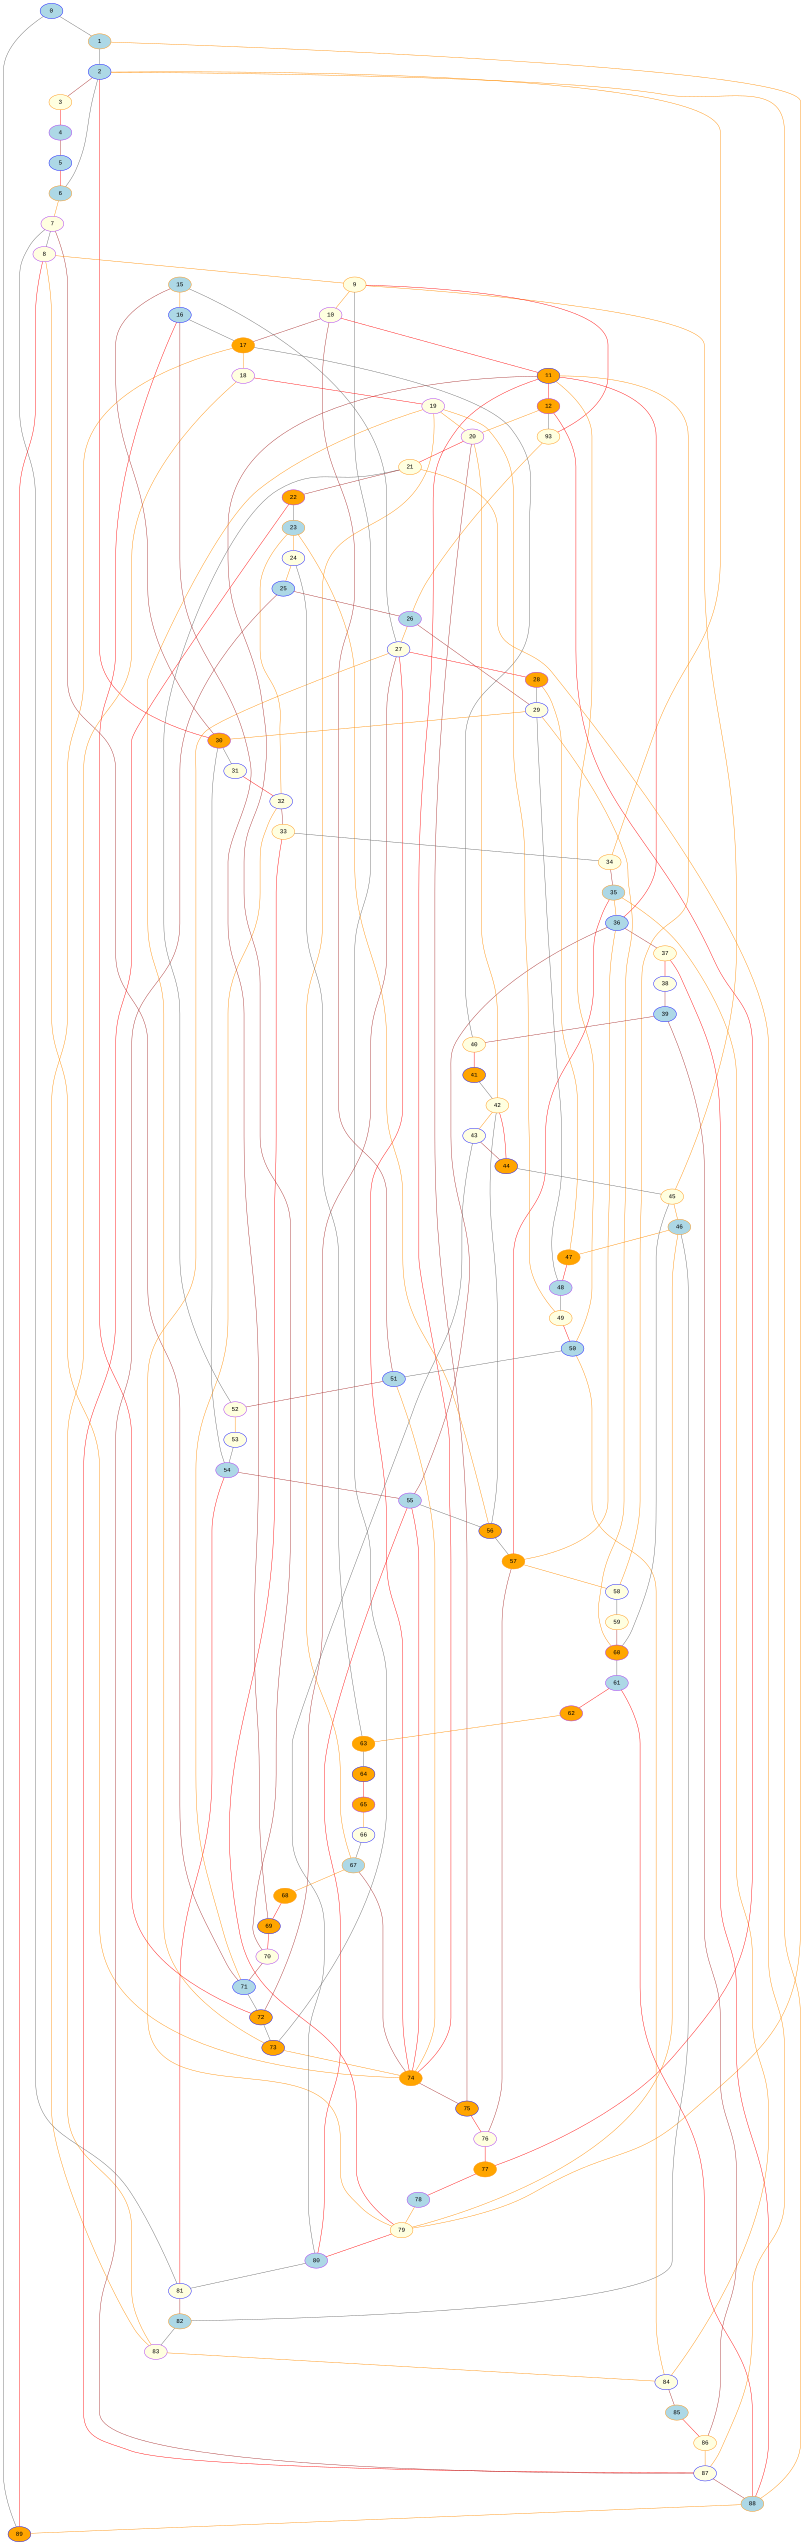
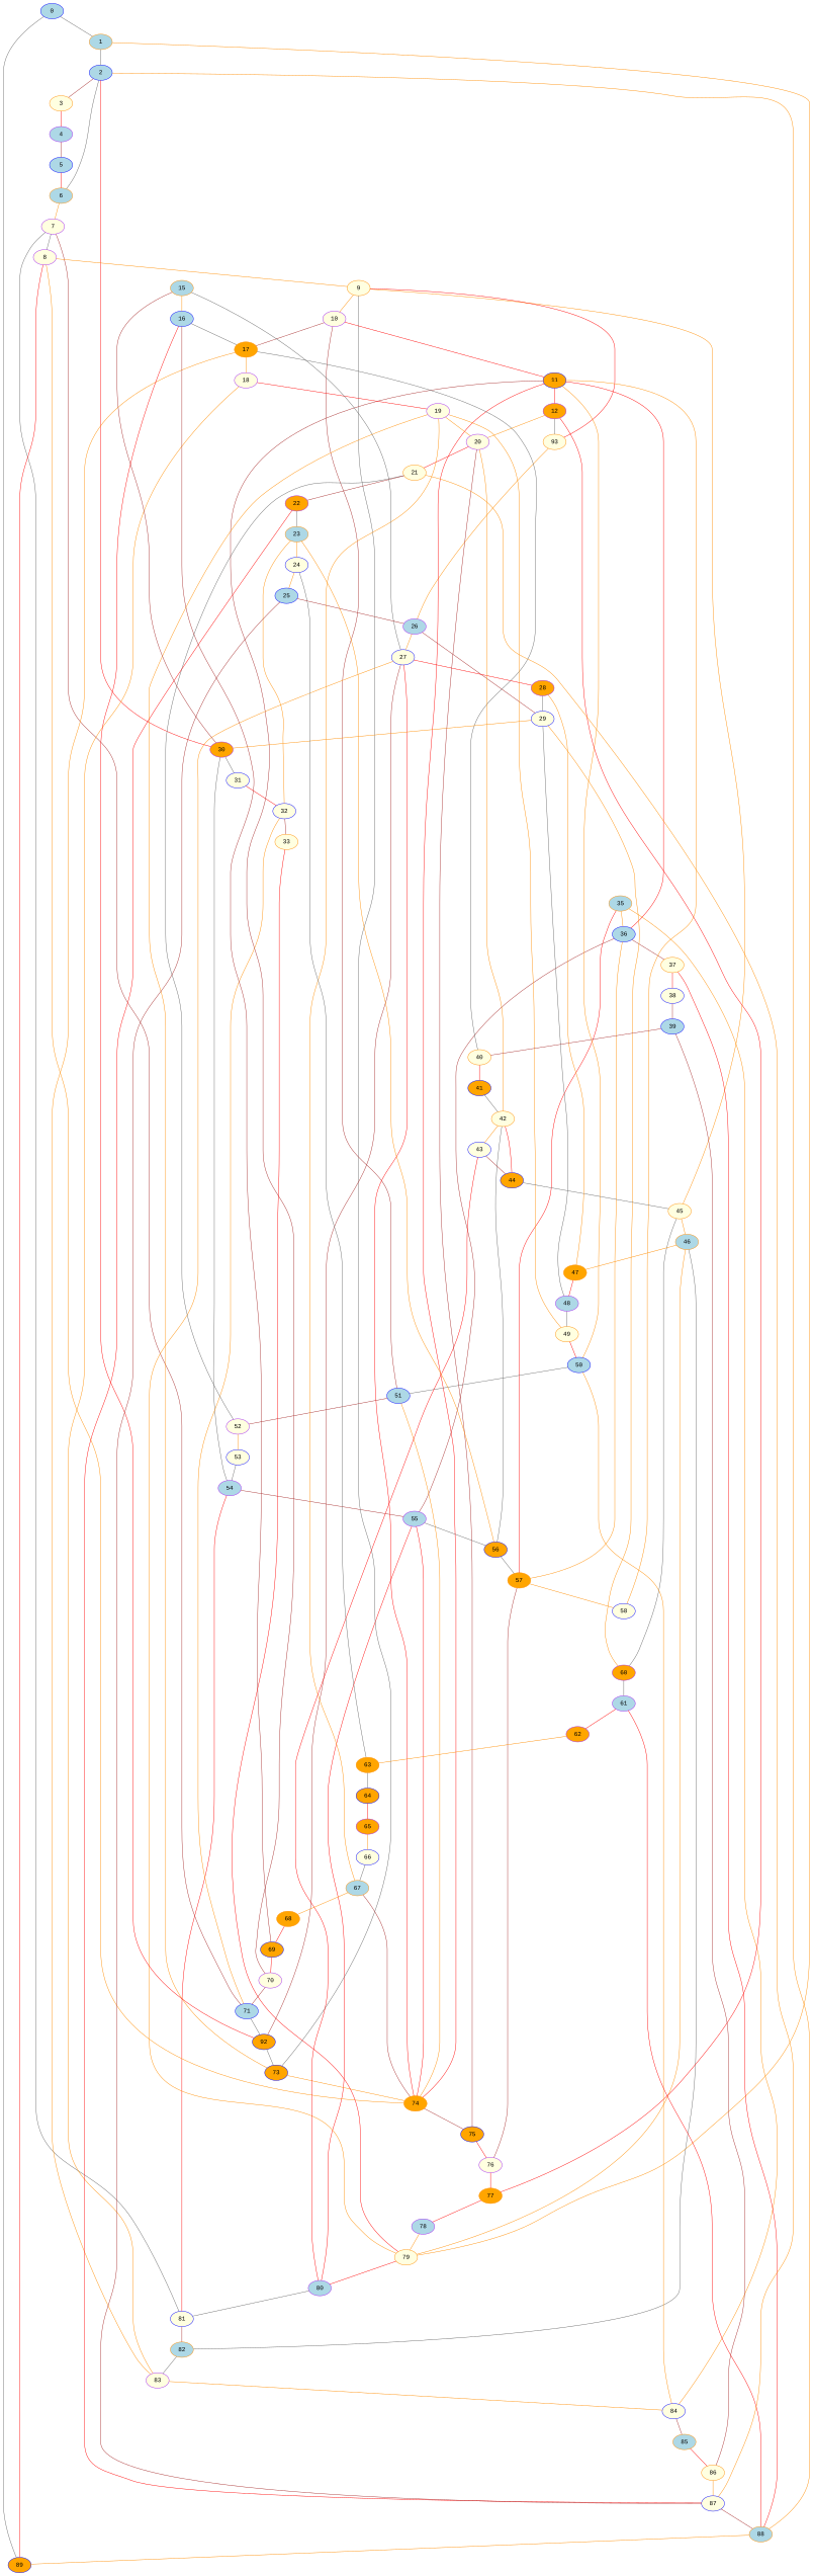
  graph {
    fontname="Liberation Mono"
    node [color=blue fillcolor=lightyellow fontname="Liberation Mono" style=filled]
    edge [color=darkorange fontname="Liberation Mono"]
    0 [fillcolor=lightblue]
    1 [color=darkorange fillcolor=lightblue]
    89 [fillcolor=orange]
    2 [fillcolor=lightblue]
    79 [color=darkorange]
    3 [color=darkorange]
-   34 [color=darkorange]
    88 [color=darkorange fillcolor=lightblue]
    30 [color=purple fillcolor=orange]
    6 [color=darkorange fillcolor=lightblue]
    80 [color=purple fillcolor=lightblue]
    4 [color=purple fillcolor=lightblue]
    35 [color=darkorange fillcolor=lightblue]
    31
    54 [color=purple fillcolor=lightblue]
    7 [color=purple]
    81
    5 [fillcolor=lightblue]
    36 [fillcolor=lightblue]
    84
    57 [color=darkorange fillcolor=orange]
    32
    55 [color=purple fillcolor=lightblue]
    8 [color=purple]
    71 [fillcolor=lightblue]
    9 [color=darkorange]
    74 [color=darkorange fillcolor=orange]
    82 [color=darkorange fillcolor=lightblue]
-   72 [fillcolor=orange]
+   72 [fillcolor=orange label=92]
    10 [color=purple]
    45 [color=darkorange]
    73 [fillcolor=orange]
    n33 [color=darkorange label=93]
    75 [fillcolor=orange]
    83 [color=purple]
    11 [fillcolor=orange]
    17 [color=darkorange fillcolor=orange]
    51 [fillcolor=lightblue]
    60 [color=purple fillcolor=orange]
    46 [color=darkorange fillcolor=lightblue]
    26 [color=purple fillcolor=lightblue]
    76 [color=purple]
    12 [color=purple fillcolor=orange]
    50 [fillcolor=lightblue]
    58
    70 [color=purple]
    18 [color=purple]
    40 [color=darkorange]
    52 [color=purple]
    61 [color=purple fillcolor=lightblue]
    47 [color=darkorange fillcolor=orange]
    27
    29
    77 [color=darkorange fillcolor=orange]
    20 [color=purple]
    37 [color=darkorange]
-   59 [color=darkorange]
    19 [color=purple]
    41 [fillcolor=orange]
    53
    78 [color=purple fillcolor=lightblue]
    21 [color=darkorange]
    42 [color=darkorange]
    85 [color=darkorange fillcolor=lightblue]
    38
    56 [fillcolor=orange]
    22 [color=purple fillcolor=orange]
    87
    43
    44 [fillcolor=orange]
    15 [color=darkorange fillcolor=lightblue]
    16 [fillcolor=lightblue]
    28 [color=purple fillcolor=orange]
    48 [color=purple fillcolor=lightblue]
    69 [fillcolor=orange]
    67 [color=darkorange fillcolor=lightblue]
    49 [color=darkorange]
    68 [color=darkorange fillcolor=orange]
    23 [color=darkorange fillcolor=lightblue]
    24
    25 [fillcolor=lightblue]
    63 [color=darkorange fillcolor=orange]
    33 [color=darkorange]
    64 [fillcolor=orange]
    65 [color=purple fillcolor=orange]
    62 [color=purple fillcolor=orange]
    86 [color=darkorange]
    39 [fillcolor=lightblue]
    66
    0 -- 1 [color=gray40]
    0 -- 89 [color=gray40]
    1 -- 2 [color=gray40]
    1 -- 79
    2 -- 3 [color=brown]
-   2 -- 34
    2 -- 88
    2 -- 30 [color=red]
    2 -- 6 [color=gray40]
    79 -- 80 [color=red]
    3 -- 4 [color=red]
-   34 -- 35 [color=brown]
    88 -- 89
    30 -- 31 [color=gray40]
    30 -- 54 [color=gray40]
    6 -- 7
    80 -- 81 [color=gray40]
    4 -- 5 [color=brown]
    35 -- 36
    35 -- 84
    35 -- 57 [color=red]
    31 -- 32 [color=red]
    54 -- 81 [color=red]
    54 -- 55 [color=brown]
    7 -- 81 [color=gray40]
    7 -- 8 [color=gray40]
    7 -- 71 [color=brown]
    81 -- 82 [color=brown]
    5 -- 6 [color=red]
    36 -- 57
    36 -- 55 [color=brown]
    36 -- 37 [color=brown]
    84 -- 85 [color=brown]
    57 -- 76 [color=brown]
    57 -- 58
    32 -- 71
    32 -- 33 [color=brown]
    55 -- 80 [color=red]
    55 -- 74 [color=red]
    55 -- 56 [color=gray40]
    8 -- 89 [color=red]
    8 -- 9
    8 -- 74
    71 -- 72 [color=gray40]
    9 -- 10
    9 -- 45
    9 -- 73 [color=gray40]
    9 -- n33 [color=red]
    74 -- 75 [color=brown]
    82 -- 83 [color=gray40]
    72 -- 73 [color=gray40]
    10 -- 11 [color=red]
    10 -- 17 [color=brown]
    10 -- 51 [color=brown]
    45 -- 60 [color=gray40]
    45 -- 46
    73 -- 74
    n33 -- 26
    75 -- 76 [color=red]
    83 -- 84
    11 -- 36 [color=red]
    11 -- 74 [color=red]
    11 -- 12 [color=red]
    11 -- 50
    11 -- 58
    11 -- 70 [color=brown]
    17 -- 83
    17 -- 18
    17 -- 40 [color=gray40]
    51 -- 74
    51 -- 52 [color=brown]
    60 -- 61 [color=gray40]
    46 -- 79
    46 -- 82 [color=gray40]
    46 -- 47
    26 -- 27
    26 -- 29 [color=brown]
    76 -- 77 [color=red]
    12 -- n33 [color=gray40]
    12 -- 77 [color=red]
    12 -- 20
    50 -- 84
    50 -- 51 [color=gray40]
-   58 -- 59 [color=gray40]
    70 -- 71 [color=brown]
    18 -- 83
    18 -- 19 [color=red]
    40 -- 41 [color=red]
    52 -- 53
    61 -- 88 [color=red]
    61 -- 62 [color=red]
    47 -- 48 [color=red]
    27 -- 79
    27 -- 74 [color=red]
    27 -- 72 [color=brown]
    27 -- 28 [color=red]
    29 -- 30
    29 -- 60
    29 -- 48 [color=gray40]
    77 -- 78 [color=red]
    20 -- 75 [color=brown]
    20 -- 21 [color=red]
    20 -- 42
    37 -- 88 [color=red]
    37 -- 38 [color=red]
-   59 -- 60 [color=brown]
    19 -- 73
    19 -- 20
    19 -- 67
    19 -- 49
    41 -- 42 [color=gray40]
    53 -- 54 [color=gray40]
    78 -- 79
    21 -- 52 [color=gray40]
    21 -- 22 [color=brown]
    21 -- 87
    42 -- 56 [color=gray40]
    42 -- 43
    42 -- 44 [color=red]
    85 -- 86 [color=red]
    38 -- 39 [color=brown]
    56 -- 57 [color=gray40]
    22 -- 87 [color=red]
    22 -- 23 [color=gray40]
    87 -- 88 [color=brown]
-   43 -- 80 [color=gray40]
+   43 -- 80 [color=red]
    43 -- 44 [color=brown]
    44 -- 45 [color=gray40]
    15 -- 30 [color=brown]
    15 -- 27 [color=gray40]
    15 -- 16
    16 -- 72 [color=red]
    16 -- 17 [color=gray40]
    16 -- 69 [color=brown]
    28 -- 47
    28 -- 29 [color=gray40]
    48 -- 49 [color=gray40]
    69 -- 70 [color=red]
    67 -- 74 [color=brown]
    67 -- 68
    49 -- 50 [color=red]
    68 -- 69 [color=red]
    23 -- 32
    23 -- 56
    23 -- 24
    24 -- 25
    24 -- 63 [color=gray40]
    25 -- 26 [color=brown]
    25 -- 87 [color=brown]
    63 -- 64 [color=gray40]
    33 -- 79 [color=red]
-   33 -- 34 [color=gray40]
    64 -- 65 [color=red]
    65 -- 66
    62 -- 63
    86 -- 87
    39 -- 40 [color=brown]
    39 -- 86 [color=brown]
    66 -- 67 [color=gray40]
  }
